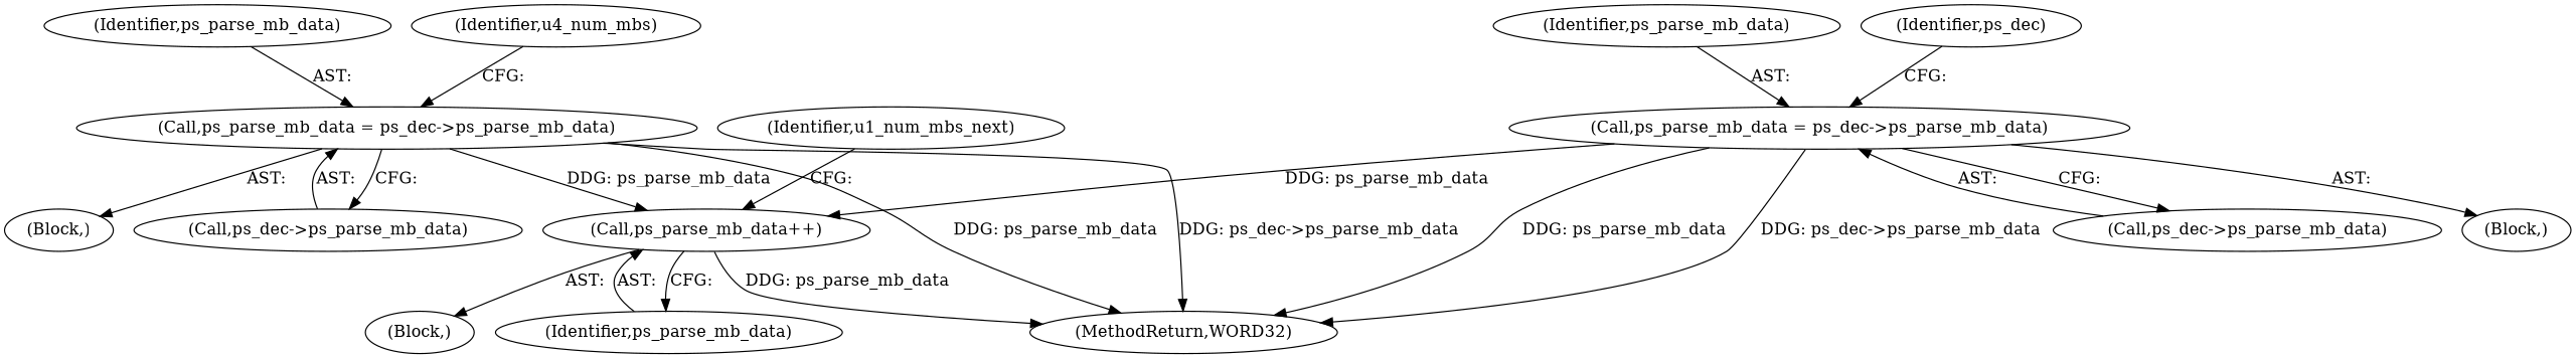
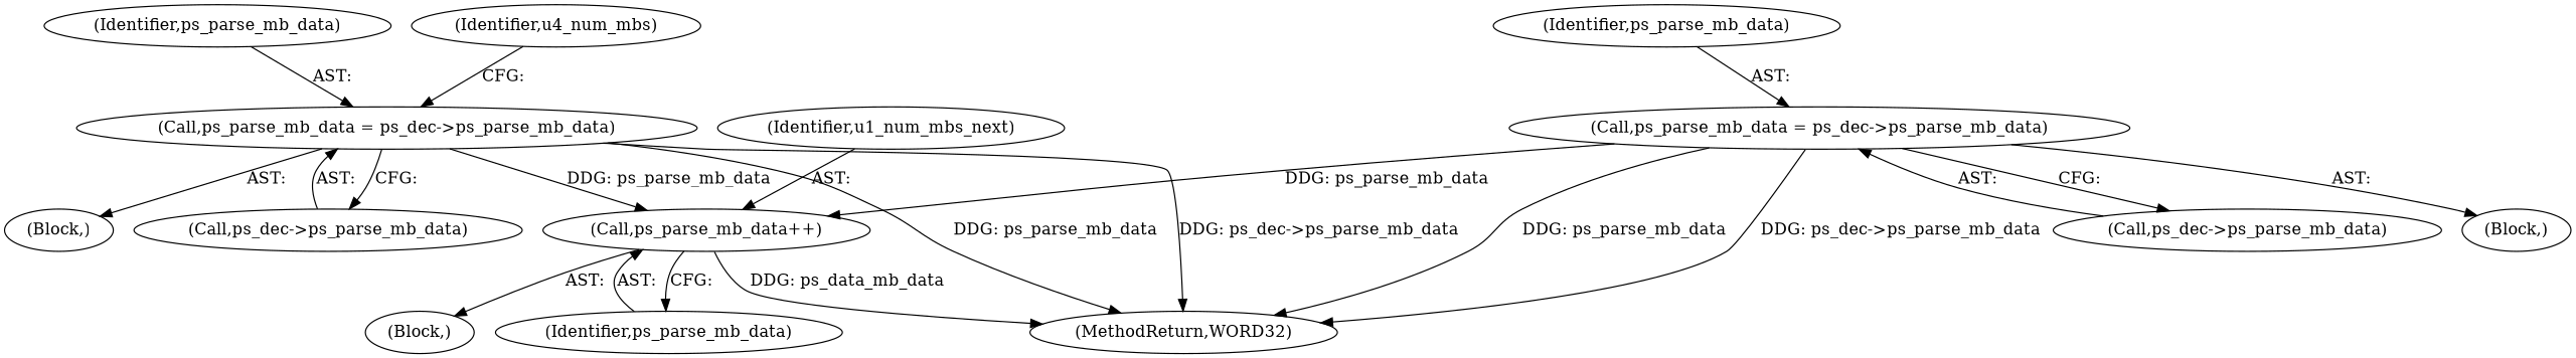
  digraph {
    n1 [label="(Call,ps_parse_mb_data++)"]
    n2 [label="(Block,)"]
    n3 [label="(MethodReturn,WORD32)"]
    n4 [label="(Identifier,ps_parse_mb_data)"]
    n5 [label="(Call,ps_parse_mb_data = ps_dec->ps_parse_mb_data)"]
    n6 [label="(Call,ps_dec->ps_parse_mb_data)"]
    n7 [label="(Block,)"]
    n8 [label="(Call,ps_parse_mb_data = ps_dec->ps_parse_mb_data)"]
    n9 [label="(Call,ps_dec->ps_parse_mb_data)"]
    n10 [label="(Block,)"]
    n11 [label="(Identifier,ps_parse_mb_data)"]
    n12 [label="(Identifier,u1_num_mbs_next)"]
    n13 [label="(Identifier,ps_parse_mb_data)"]
-   n14 [label="(Identifier,ps_dec)"]
    n15 [label="(Identifier,u4_num_mbs)"]
    n1 -> n2 [label="AST: "]
-   n1 -> n3 [label="DDG: ps_parse_mb_data"]
+   n1 -> n3 [label="DDG: ps_data_mb_data"]
    n1 -> n4 [label="CFG: "]
    n4 -> n1 [label="AST: "]
    n5 -> n1 [label="DDG: ps_parse_mb_data"]
    n5 -> n3 [label="DDG: ps_parse_mb_data"]
    n5 -> n3 [label="DDG: ps_dec->ps_parse_mb_data"]
    n5 -> n6 [label="CFG: "]
    n5 -> n7 [label="AST: "]
    n6 -> n5 [label="AST: "]
    n8 -> n1 [label="DDG: ps_parse_mb_data"]
    n8 -> n3 [label="DDG: ps_parse_mb_data"]
    n8 -> n3 [label="DDG: ps_dec->ps_parse_mb_data"]
    n8 -> n9 [label="CFG: "]
    n8 -> n10 [label="AST: "]
    n9 -> n8 [label="AST: "]
    n11 -> n5 [label="AST: "]
-   n12 -> n1 [label="CFG: "]
+   n12 -> n1 [label="AST: "]
    n13 -> n8 [label="AST: "]
-   n14 -> n8 [label="CFG: "]
    n15 -> n5 [label="CFG: "]
  }
